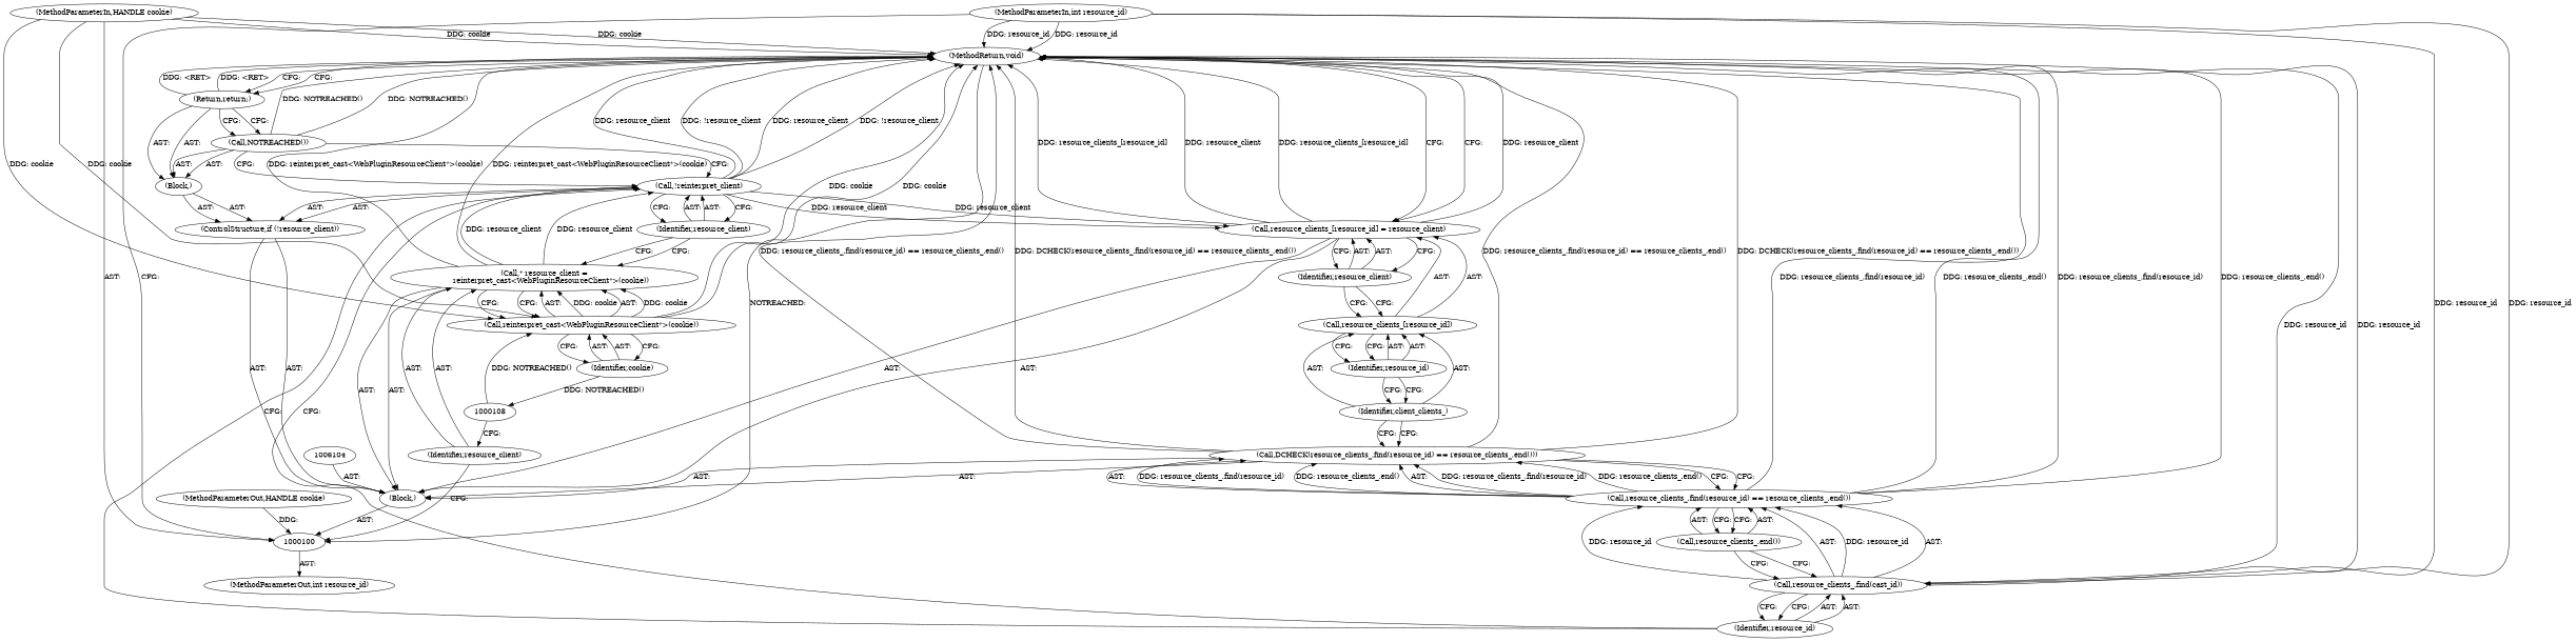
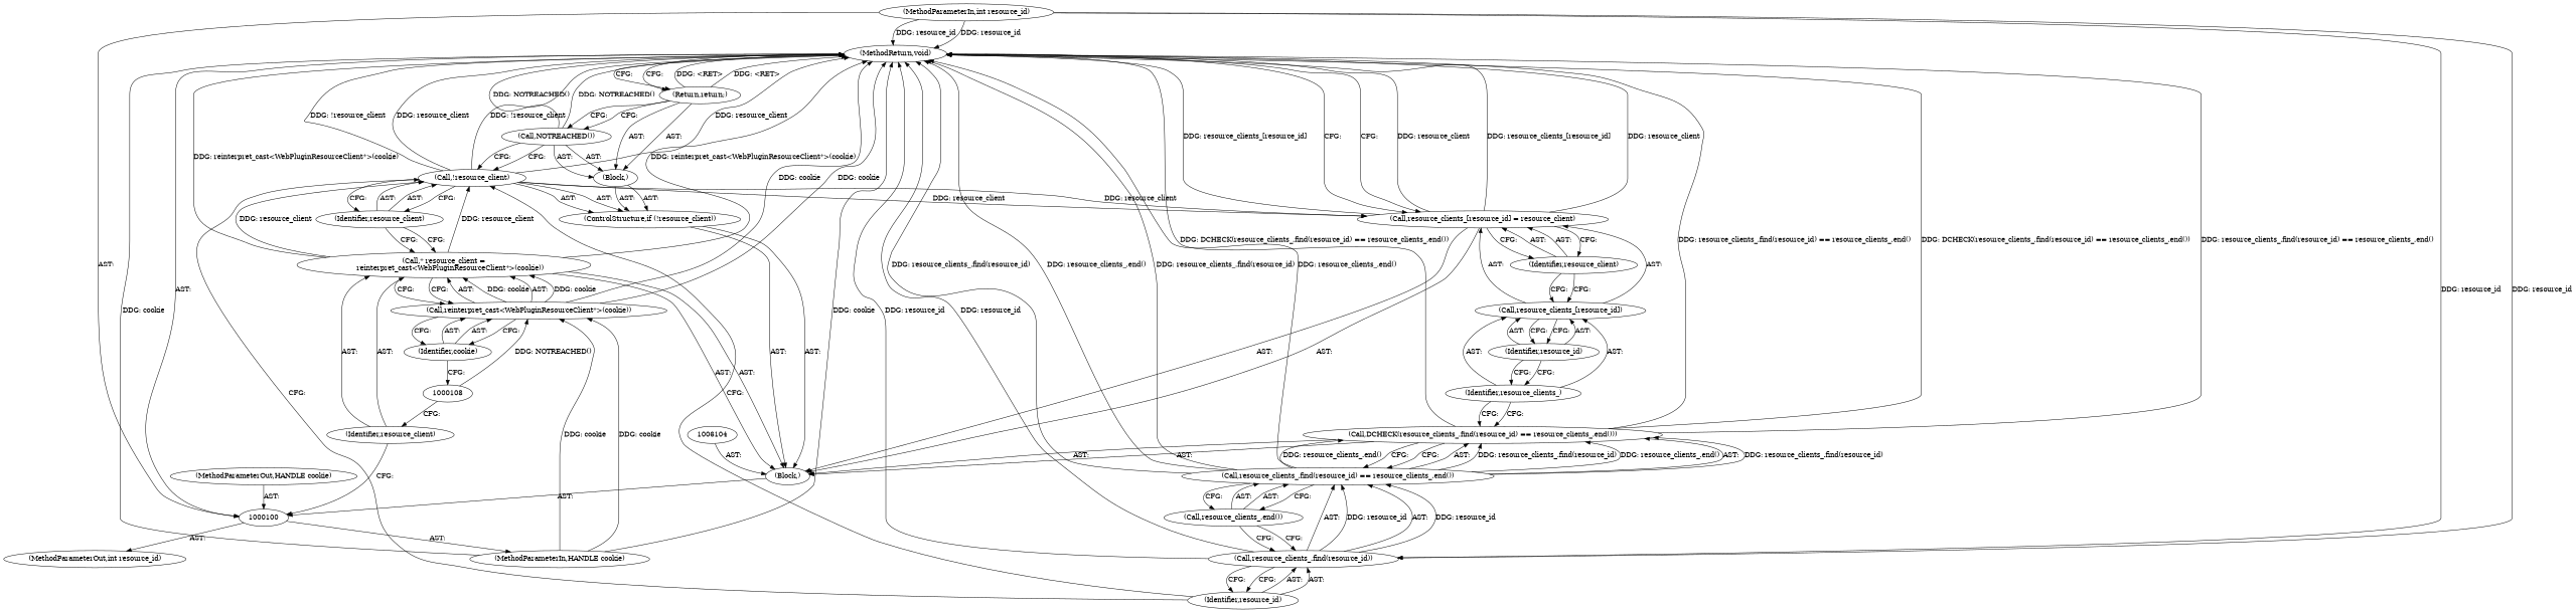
  digraph {
    n1 [label="(MethodReturn,void)"]
    n2 [label="(Return,return;)"]
    n3 [label="(Call,resource_clients_[resource_id] = resource_client)"]
    1000100
    n5 [label="(Block,)"]
    n6 [label="(Call,NOTREACHED())"]
    n7 [label="(Block,)"]
    n8 [label="(Identifier,resource_client)"]
    n9 [label="(MethodParameterOut,int resource_id)"]
    n10 [label="(MethodParameterIn,int resource_id)"]
-   n11 [label="(Call,resource_clients_.find(cast_id))"]
+   n11 [label="(Call,resource_clients_.find(resource_id))"]
    n12 [label="(Call,resource_clients_.find(resource_id) == resource_clients_.end())"]
    n13 [label="(Identifier,resource_id)"]
    n14 [label="(MethodParameterIn,HANDLE cookie)"]
    n15 [label="(Call,reinterpret_cast<WebPluginResourceClient*>(cookie))"]
    n16 [label="(Call,* resource_client =\n      reinterpret_cast<WebPluginResourceClient*>(cookie))"]
    n17 [label="(Identifier,cookie)"]
    n18 [label="(MethodParameterOut,HANDLE cookie)"]
-   n19 [label="(Call,!reinterpret_client)"]
+   n19 [label="(Call,!resource_client)"]
    n20 [label="(ControlStructure,if (!resource_client))"]
    n21 [label="(Identifier,resource_client)"]
    n22 [label="(Identifier,resource_client)"]
    1000108
    n24 [label="(Call,DCHECK(resource_clients_.find(resource_id) == resource_clients_.end()))"]
    n25 [label="(Call,resource_clients_.end())"]
    n26 [label="(Call,resource_clients_[resource_id])"]
    n27 [label="(Identifier,resource_id)"]
-   n28 [label="(Identifier,client_clients_)"]
+   n28 [label="(Identifier,resource_clients_)"]
    n29 [label=1006104]
    n1 -> n2 [label="CFG: "]
    n1 -> n2 [label="CFG: "]
    n1 -> n3 [label="CFG: "]
    n1 -> n3 [label="CFG: "]
-   n1 -> 1000100 [label="NOTREACHED: "]
+   n1 -> 1000100 [label="AST: "]
    n2 -> n1 [label="DDG: <RET>"]
    n2 -> n1 [label="DDG: <RET>"]
    n2 -> n5 [label="AST: "]
    n2 -> n5 [label="AST: "]
    n2 -> n6 [label="CFG: "]
    n2 -> n6 [label="CFG: "]
    n3 -> n1 [label="DDG: resource_client"]
    n3 -> n1 [label="DDG: resource_clients_[resource_id]"]
    n3 -> n1 [label="DDG: resource_client"]
    n3 -> n1 [label="DDG: resource_clients_[resource_id]"]
    n3 -> n7 [label="AST: "]
    n3 -> n7 [label="AST: "]
    n3 -> n8 [label="CFG: "]
    n3 -> n8 [label="CFG: "]
    1000100 -> n9 [label="AST: "]
    n5 -> n20 [label="AST: "]
    n5 -> n20 [label="AST: "]
    n6 -> n1 [label="DDG: NOTREACHED()"]
    n6 -> n1 [label="DDG: NOTREACHED()"]
    n6 -> n5 [label="AST: "]
    n6 -> n5 [label="AST: "]
    n6 -> n19 [label="CFG: "]
    n6 -> n19 [label="CFG: "]
    n7 -> 1000100 [label="AST: "]
    n8 -> n3 [label="AST: "]
    n8 -> n3 [label="AST: "]
    n8 -> n26 [label="CFG: "]
    n8 -> n26 [label="CFG: "]
    n10 -> n1 [label="DDG: resource_id"]
    n10 -> n1 [label="DDG: resource_id"]
-   n10 -> 1000100 [label="CFG: "]
+   n10 -> 1000100 [label="AST: "]
    n10 -> n11 [label="DDG: resource_id"]
    n10 -> n11 [label="DDG: resource_id"]
    n11 -> n1 [label="DDG: resource_id"]
    n11 -> n1 [label="DDG: resource_id"]
    n11 -> n12 [label="AST: "]
    n11 -> n12 [label="DDG: resource_id"]
    n11 -> n12 [label="AST: "]
    n11 -> n12 [label="DDG: resource_id"]
    n11 -> n13 [label="CFG: "]
    n11 -> n13 [label="CFG: "]
    n12 -> n1 [label="DDG: resource_clients_.find(resource_id)"]
    n12 -> n1 [label="DDG: resource_clients_.end()"]
    n12 -> n1 [label="DDG: resource_clients_.find(resource_id)"]
    n12 -> n1 [label="DDG: resource_clients_.end()"]
    n12 -> n24 [label="AST: "]
    n12 -> n24 [label="DDG: resource_clients_.find(resource_id)"]
    n12 -> n24 [label="DDG: resource_clients_.end()"]
    n12 -> n24 [label="AST: "]
    n12 -> n24 [label="DDG: resource_clients_.find(resource_id)"]
    n12 -> n24 [label="DDG: resource_clients_.end()"]
    n12 -> n25 [label="CFG: "]
    n12 -> n25 [label="CFG: "]
    n13 -> n11 [label="AST: "]
    n13 -> n11 [label="AST: "]
    n13 -> n19 [label="CFG: "]
    n13 -> n19 [label="CFG: "]
    n14 -> n1 [label="DDG: cookie"]
    n14 -> n1 [label="DDG: cookie"]
-   n14 -> 1000100 [label="AST: "]
+   1000100 -> n14 [label="AST: "]
    n14 -> n15 [label="DDG: cookie"]
    n14 -> n15 [label="DDG: cookie"]
    n15 -> n1 [label="DDG: cookie"]
    n15 -> n1 [label="DDG: cookie"]
    n15 -> n16 [label="AST: "]
    n15 -> n16 [label="DDG: cookie"]
    n15 -> n16 [label="AST: "]
    n15 -> n16 [label="DDG: cookie"]
    n15 -> n17 [label="CFG: "]
    n15 -> n17 [label="CFG: "]
    n16 -> n1 [label="DDG: reinterpret_cast<WebPluginResourceClient*>(cookie)"]
    n16 -> n1 [label="DDG: reinterpret_cast<WebPluginResourceClient*>(cookie)"]
    n16 -> n7 [label="AST: "]
    n16 -> n7 [label="AST: "]
    n16 -> n15 [label="CFG: "]
    n16 -> n15 [label="CFG: "]
    n16 -> n19 [label="DDG: resource_client"]
    n16 -> n19 [label="DDG: resource_client"]
    n17 -> n15 [label="AST: "]
    n17 -> n15 [label="AST: "]
-   n17 -> 1000108 [label="DDG: NOTREACHED()"]
-   n18 -> 1000100 [label="DDG: "]
+   n17 -> 1000108 [label="CFG: "]
+   n18 -> 1000100 [label="AST: "]
    n19 -> n1 [label="DDG: resource_client"]
    n19 -> n1 [label="DDG: !resource_client"]
    n19 -> n1 [label="DDG: resource_client"]
    n19 -> n1 [label="DDG: !resource_client"]
    n19 -> n3 [label="DDG: resource_client"]
    n19 -> n3 [label="DDG: resource_client"]
    n19 -> n20 [label="AST: "]
    n19 -> n20 [label="AST: "]
    n19 -> n21 [label="CFG: "]
    n19 -> n21 [label="CFG: "]
    n20 -> n7 [label="AST: "]
    n20 -> n7 [label="AST: "]
    n21 -> n16 [label="CFG: "]
    n21 -> n16 [label="CFG: "]
    n21 -> n19 [label="AST: "]
    n21 -> n19 [label="AST: "]
    n22 -> 1000100 [label="CFG: "]
    n22 -> n16 [label="AST: "]
    n22 -> n16 [label="AST: "]
    1000108 -> n15 [label="DDG: NOTREACHED()"]
    1000108 -> n22 [label="CFG: "]
    n24 -> n1 [label="DDG: resource_clients_.find(resource_id) == resource_clients_.end()"]
    n24 -> n1 [label="DDG: DCHECK(resource_clients_.find(resource_id) == resource_clients_.end())"]
    n24 -> n1 [label="DDG: resource_clients_.find(resource_id) == resource_clients_.end()"]
    n24 -> n1 [label="DDG: DCHECK(resource_clients_.find(resource_id) == resource_clients_.end())"]
    n24 -> n7 [label="AST: "]
    n24 -> n7 [label="AST: "]
    n24 -> n12 [label="CFG: "]
    n24 -> n12 [label="CFG: "]
    n25 -> n11 [label="CFG: "]
    n25 -> n11 [label="CFG: "]
    n25 -> n12 [label="AST: "]
    n25 -> n12 [label="AST: "]
    n26 -> n3 [label="AST: "]
    n26 -> n3 [label="AST: "]
    n26 -> n27 [label="CFG: "]
    n26 -> n27 [label="CFG: "]
    n27 -> n26 [label="AST: "]
    n27 -> n26 [label="AST: "]
    n27 -> n28 [label="CFG: "]
    n27 -> n28 [label="CFG: "]
    n28 -> n24 [label="CFG: "]
    n28 -> n24 [label="CFG: "]
    n28 -> n26 [label="AST: "]
    n28 -> n26 [label="AST: "]
    n29 -> n7 [label="AST: "]
  }
